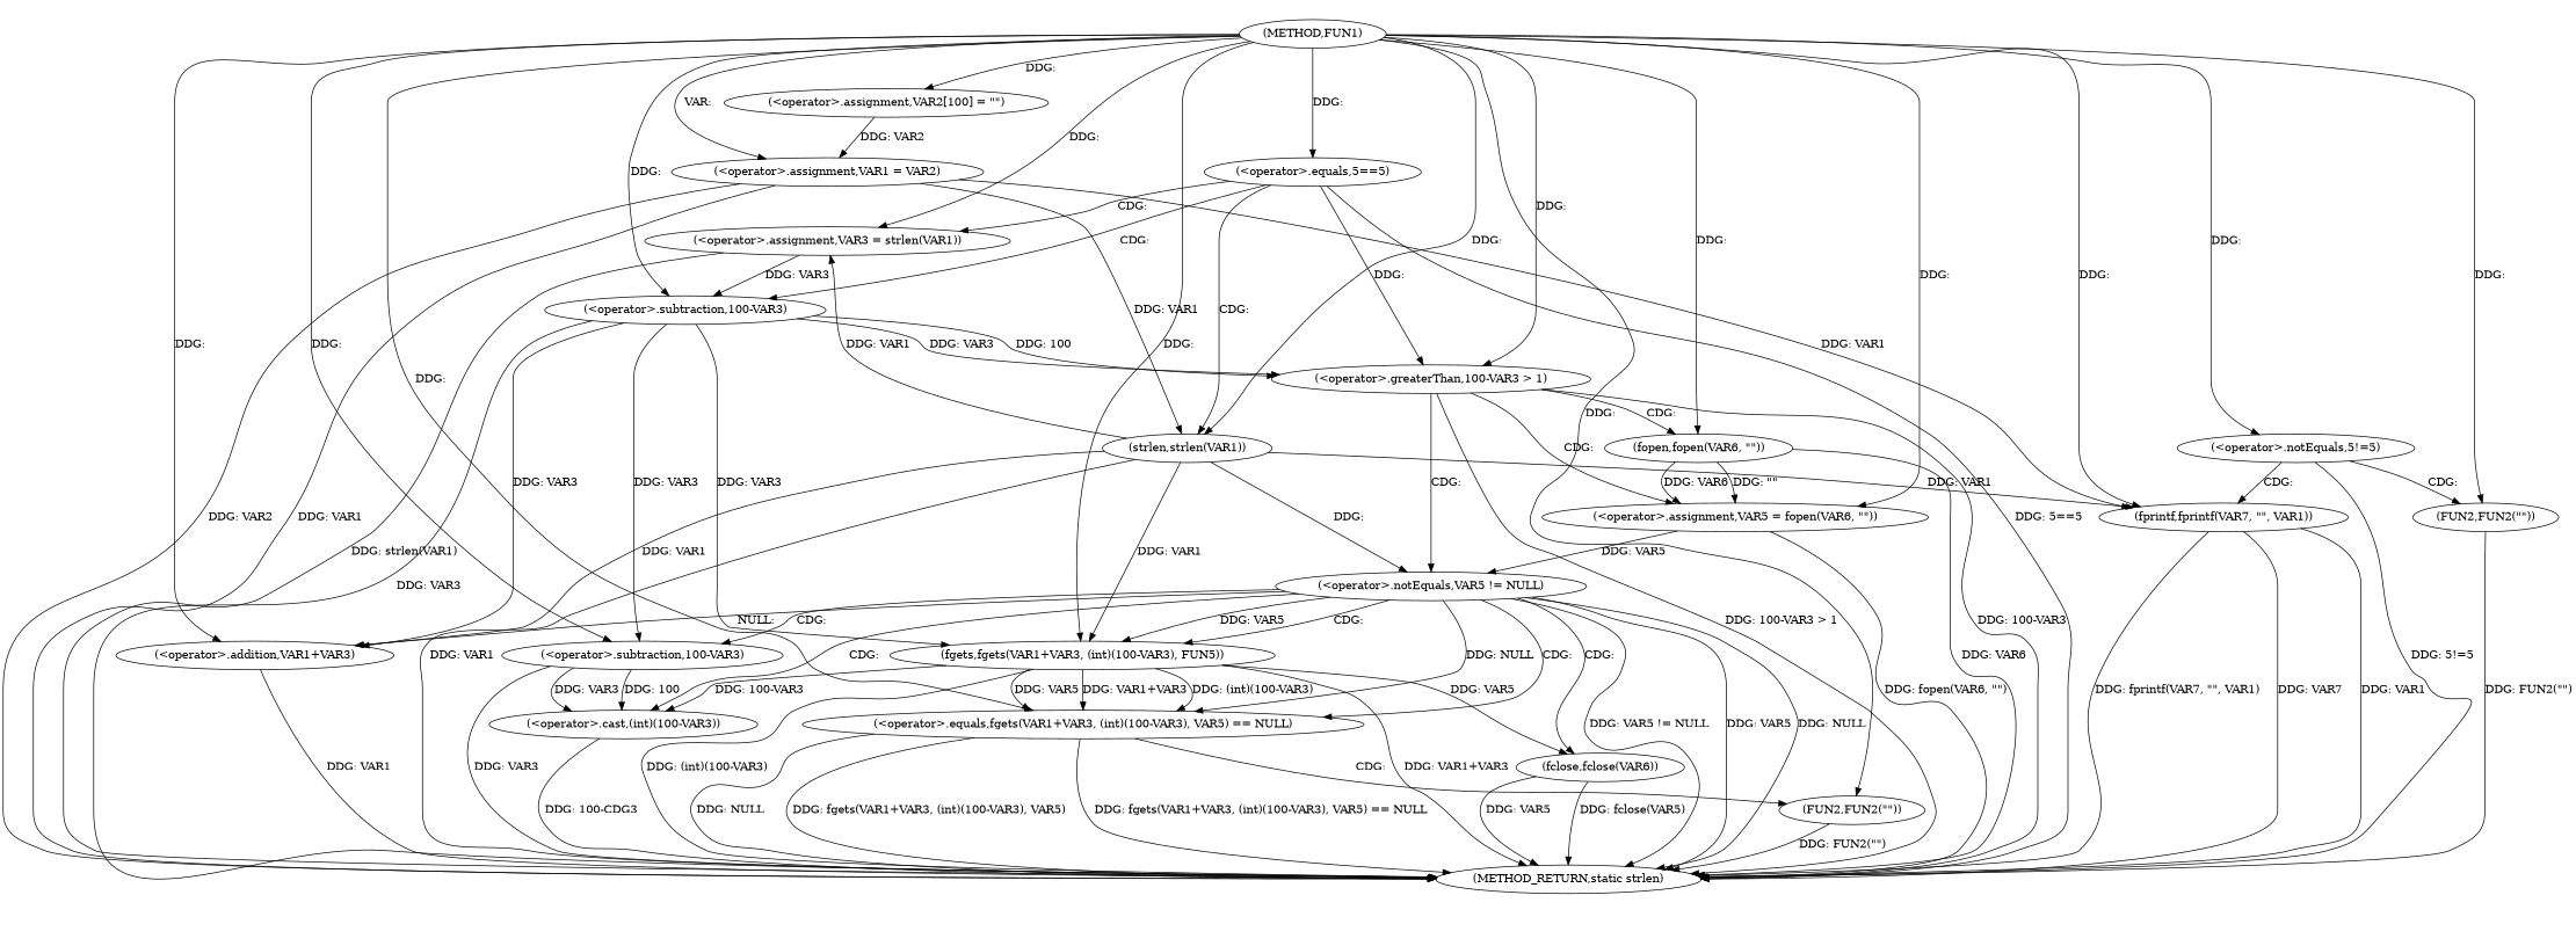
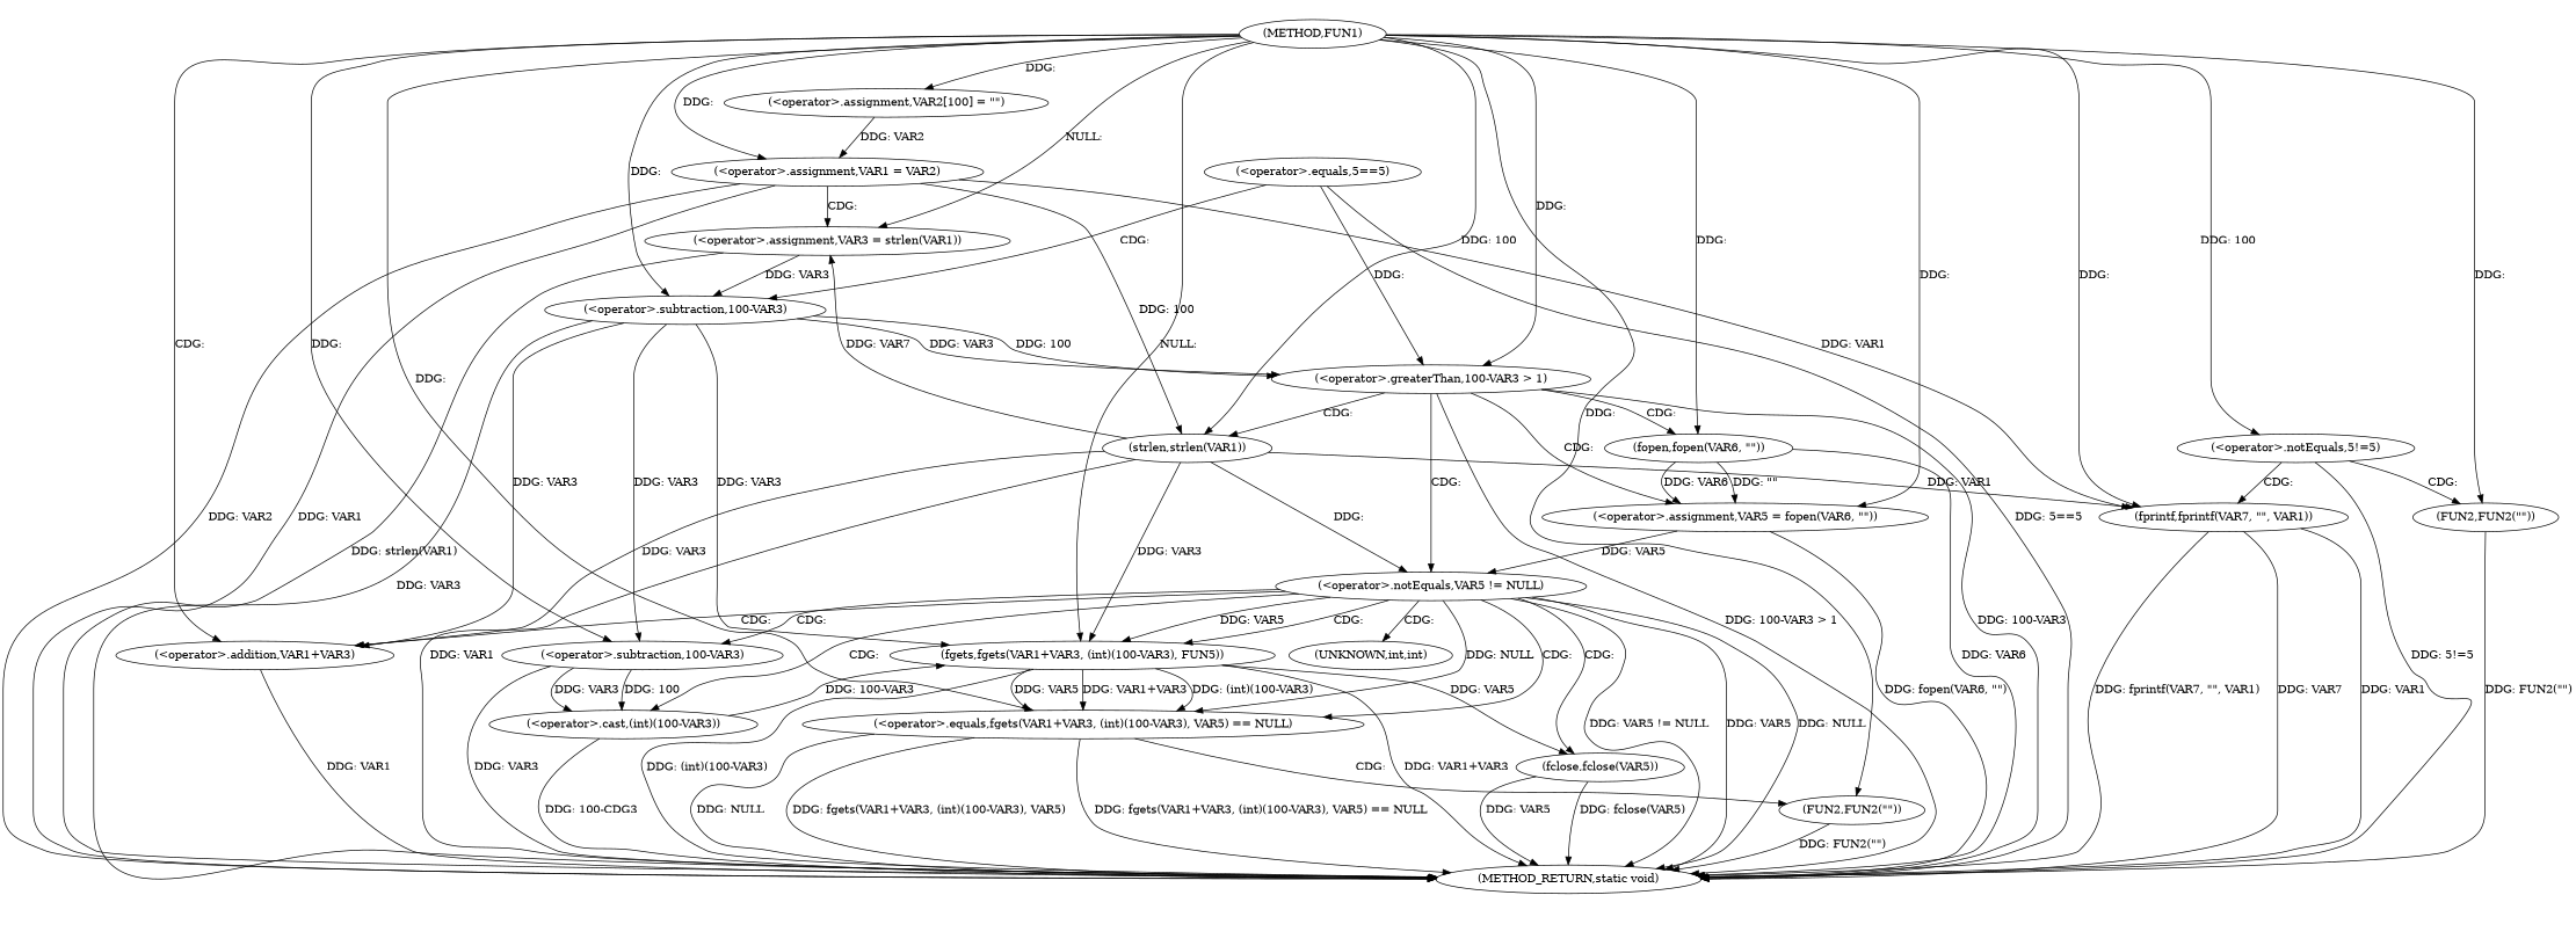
  digraph {
    n1 [label="(METHOD,FUN1)"]
    n2 [label="(<operator>.assignment,VAR2[100] = \"\")"]
    n3 [label="(<operator>.assignment,VAR1 = VAR2)"]
    n4 [label="(<operator>.equals,5==5)"]
    n5 [label="(<operator>.assignment,VAR3 = strlen(VAR1))"]
    n6 [label="(strlen,strlen(VAR1))"]
    n7 [label="(<operator>.greaterThan,100-VAR3 > 1)"]
    n8 [label="(<operator>.subtraction,100-VAR3)"]
    n9 [label="(<operator>.assignment,VAR5 = fopen(VAR6, \"\"))"]
    n10 [label="(fopen,fopen(VAR6, \"\"))"]
    n11 [label="(<operator>.equals,fgets(VAR1+VAR3, (int)(100-VAR3), VAR5) == NULL)"]
    n12 [label="(fgets,fgets(VAR1+VAR3, (int)(100-VAR3), FUN5))"]
    n13 [label="(<operator>.addition,VAR1+VAR3)"]
    n14 [label="(<operator>.subtraction,100-VAR3)"]
    n15 [label="(FUN2,FUN2(\"\"))"]
    n16 [label="(<operator>.notEquals,5!=5)"]
    n17 [label="(FUN2,FUN2(\"\"))"]
    n18 [label="(fprintf,fprintf(VAR7, \"\", VAR1))"]
-   n19 [label="(METHOD_RETURN,static strlen)"]
+   n19 [label="(METHOD_RETURN,static void)"]
    n20 [label="(<operator>.notEquals,VAR5 != NULL)"]
-   n21 [label="(fclose,fclose(VAR6))"]
+   n21 [label="(fclose,fclose(VAR5))"]
    n22 [label="(<operator>.cast,(int)(100-VAR3))"]
+   n23 [label="(UNKNOWN,int,int)"]
    n1 -> n2 [label="DDG: "]
-   n1 -> n3 [label="VAR: "]
-   n1 -> n4 [label="DDG: "]
-   n1 -> n5 [label="DDG: "]
-   n1 -> n6 [label="DDG: "]
+   n1 -> n3 [label="DDG: "]
+   n1 -> n5 [label="NULL: "]
+   n1 -> n6 [label="DDG: 100"]
    n1 -> n7 [label="DDG: "]
    n1 -> n8 [label="DDG: "]
    n1 -> n9 [label="DDG: "]
    n1 -> n10 [label="DDG: "]
    n1 -> n11 [label="DDG: "]
-   n1 -> n12 [label="DDG: "]
-   n1 -> n13 [label="DDG: "]
+   n1 -> n12 [label="NULL: "]
+   n1 -> n13 [label="CDG: "]
    n1 -> n14 [label="DDG: "]
    n1 -> n15 [label="DDG: "]
-   n1 -> n16 [label="DDG: "]
+   n1 -> n16 [label="DDG: 100"]
    n1 -> n17 [label="DDG: "]
    n1 -> n18 [label="DDG: "]
    n2 -> n3 [label="DDG: VAR2"]
-   n3 -> n6 [label="DDG: VAR1"]
+   n3 -> n6 [label="DDG: 100"]
    n3 -> n18 [label="DDG: VAR1"]
    n3 -> n19 [label="DDG: VAR1"]
    n3 -> n19 [label="DDG: VAR2"]
-   n4 -> n5 [label="CDG: "]
-   n4 -> n6 [label="CDG: "]
+   n3 -> n5 [label="CDG: "]
+   n7 -> n6 [label="CDG: "]
    n4 -> n7 [label="DDG: "]
    n4 -> n8 [label="CDG: "]
    n4 -> n19 [label="DDG: 5==5"]
    n5 -> n8 [label="DDG: VAR3"]
    n5 -> n19 [label="DDG: strlen(VAR1)"]
-   n6 -> n5 [label="DDG: VAR1"]
-   n6 -> n12 [label="DDG: VAR1"]
-   n6 -> n13 [label="DDG: VAR1"]
+   n6 -> n5 [label="DDG: VAR7"]
+   n6 -> n12 [label="DDG: VAR3"]
+   n6 -> n13 [label="DDG: VAR3"]
    n6 -> n18 [label="DDG: VAR1"]
    n6 -> n19 [label="DDG: VAR1"]
    n6 -> n20 [label="DDG: "]
    n7 -> n9 [label="CDG: "]
    n7 -> n10 [label="CDG: "]
    n7 -> n19 [label="DDG: 100-VAR3 > 1"]
    n7 -> n19 [label="DDG: 100-VAR3"]
    n7 -> n20 [label="CDG: "]
    n8 -> n7 [label="DDG: 100"]
    n8 -> n7 [label="DDG: VAR3"]
    n8 -> n12 [label="DDG: VAR3"]
    n8 -> n13 [label="DDG: VAR3"]
    n8 -> n14 [label="DDG: VAR3"]
    n8 -> n19 [label="DDG: VAR3"]
    n9 -> n19 [label="DDG: fopen(VAR6, \"\")"]
    n9 -> n20 [label="DDG: VAR5"]
    n10 -> n9 [label="DDG: VAR6"]
    n10 -> n9 [label="DDG: \"\""]
    n10 -> n19 [label="DDG: VAR6"]
    n11 -> n15 [label="CDG: "]
    n11 -> n19 [label="DDG: NULL"]
    n11 -> n19 [label="DDG: fgets(VAR1+VAR3, (int)(100-VAR3), VAR5)"]
    n11 -> n19 [label="DDG: fgets(VAR1+VAR3, (int)(100-VAR3), VAR5) == NULL"]
    n12 -> n11 [label="DDG: VAR1+VAR3"]
    n12 -> n11 [label="DDG: (int)(100-VAR3)"]
    n12 -> n11 [label="DDG: VAR5"]
    n12 -> n19 [label="DDG: VAR1+VAR3"]
    n12 -> n19 [label="DDG: (int)(100-VAR3)"]
    n12 -> n21 [label="DDG: VAR5"]
    n13 -> n19 [label="DDG: VAR1"]
    n14 -> n19 [label="DDG: VAR3"]
    n14 -> n22 [label="DDG: 100"]
    n14 -> n22 [label="DDG: VAR3"]
    n15 -> n19 [label="DDG: FUN2(\"\")"]
    n16 -> n17 [label="CDG: "]
    n16 -> n18 [label="CDG: "]
    n16 -> n19 [label="DDG: 5!=5"]
    n17 -> n19 [label="DDG: FUN2(\"\")"]
    n18 -> n19 [label="DDG: VAR1"]
    n18 -> n19 [label="DDG: fprintf(VAR7, \"\", VAR1)"]
    n18 -> n19 [label="DDG: VAR7"]
    n20 -> n11 [label="DDG: NULL"]
    n20 -> n11 [label="CDG: "]
    n20 -> n12 [label="DDG: VAR5"]
    n20 -> n12 [label="CDG: "]
-   n20 -> n13 [label="NULL: "]
+   n20 -> n13 [label="CDG: "]
    n20 -> n14 [label="CDG: "]
    n20 -> n19 [label="DDG: VAR5 != NULL"]
    n20 -> n19 [label="DDG: VAR5"]
    n20 -> n19 [label="DDG: NULL"]
    n20 -> n21 [label="CDG: "]
    n20 -> n22 [label="CDG: "]
+   n20 -> n23 [label="CDG: "]
    n21 -> n19 [label="DDG: VAR5"]
    n21 -> n19 [label="DDG: fclose(VAR5)"]
-   n12 -> n22 [label="DDG: 100-VAR3"]
+   n22 -> n12 [label="DDG: 100-VAR3"]
    n22 -> n19 [label="DDG: 100-CDG3"]
  }
